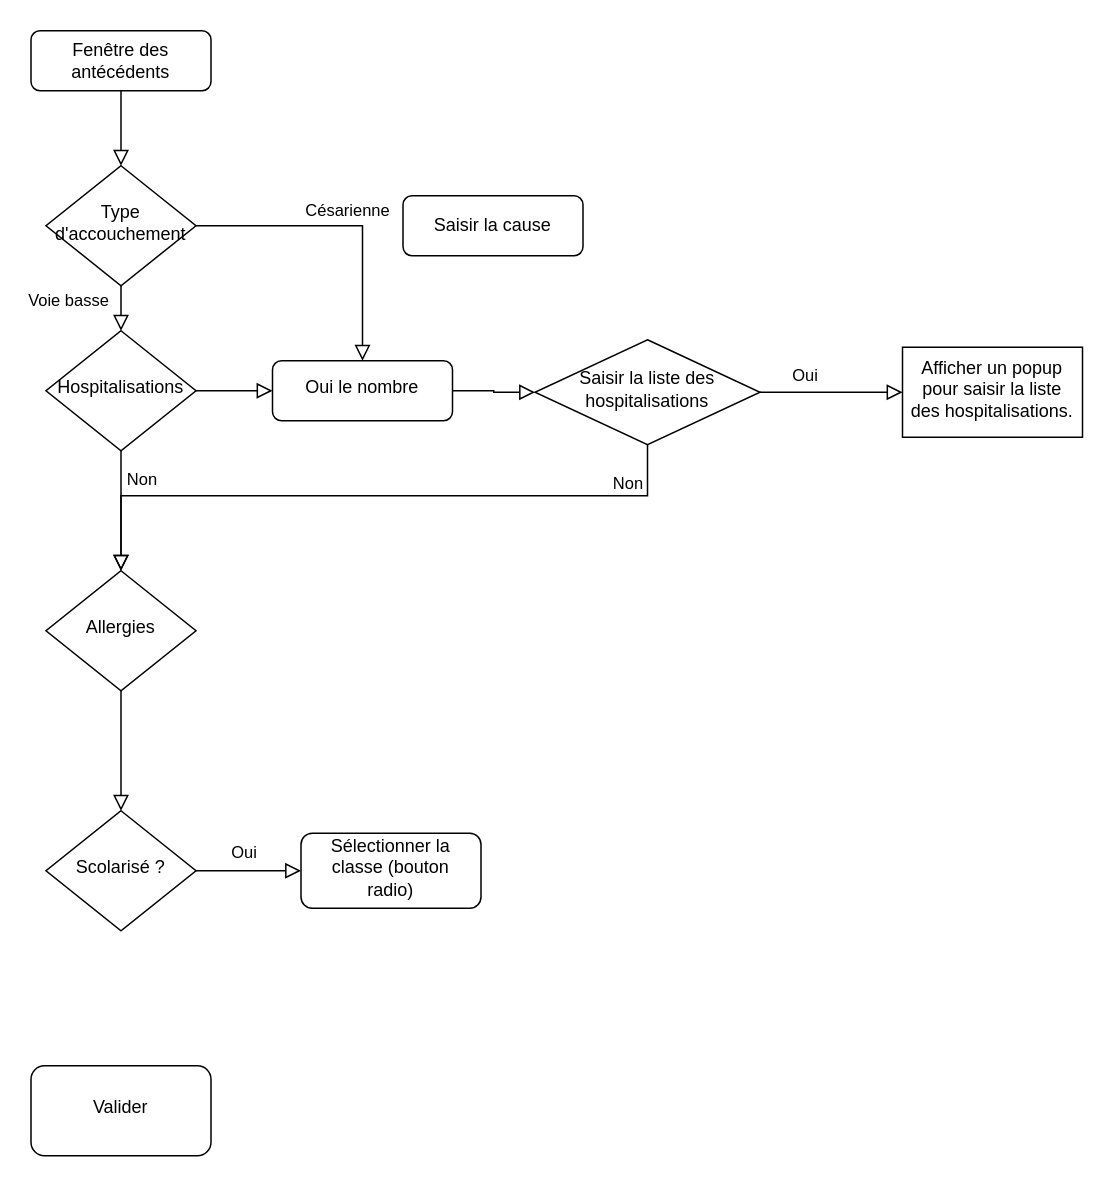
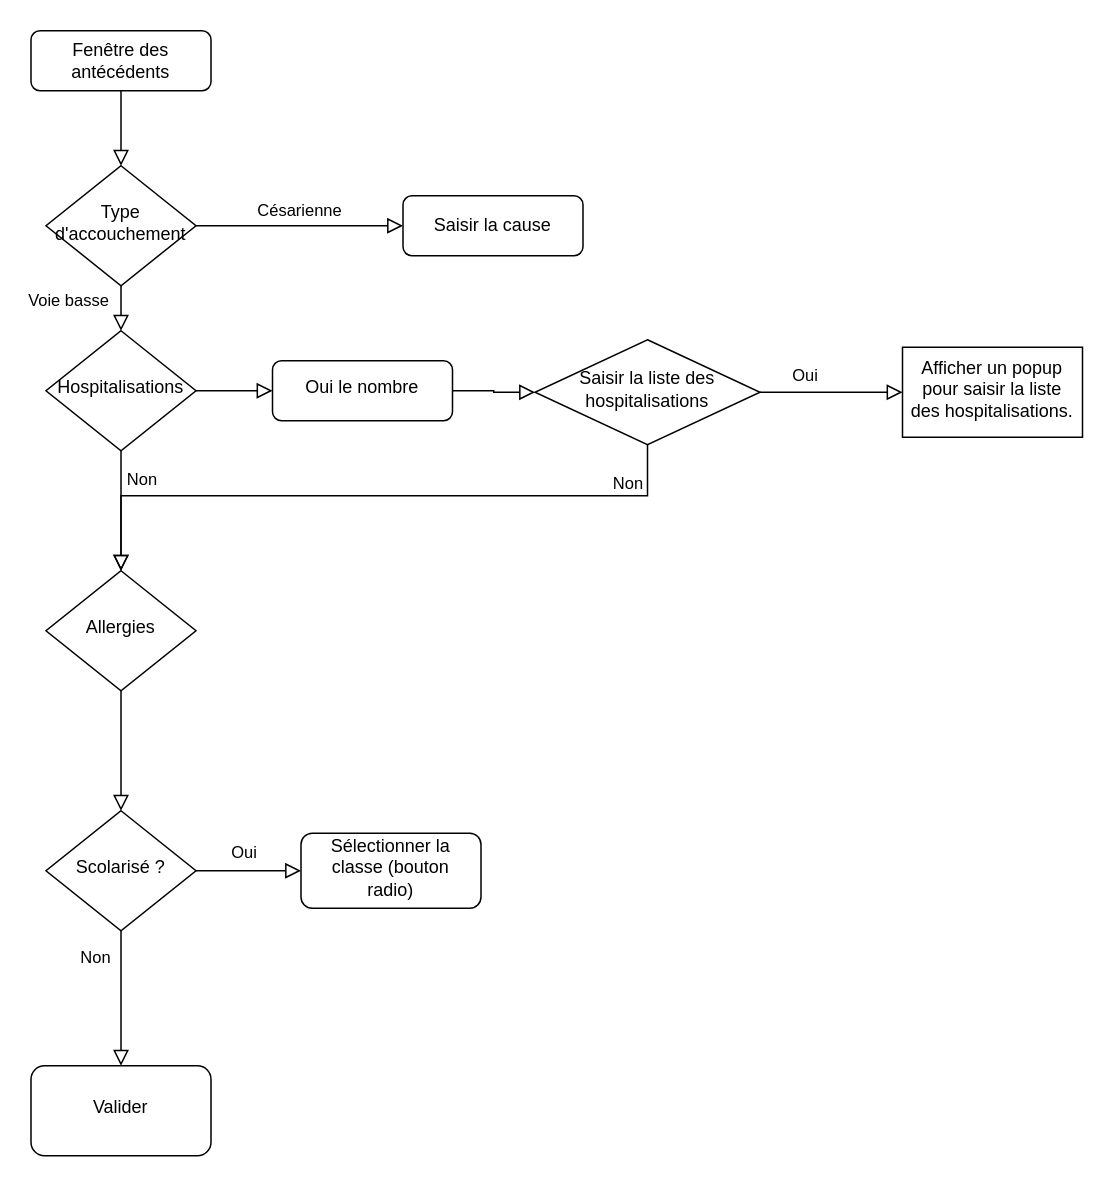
  <mxCell id="0" />
  <mxCell id="1" parent="0" />
  <mxCell id="2" value="" style="rounded=0;html=1;jettySize=auto;orthogonalLoop=1;fontSize=11;endArrow=block;endFill=0;endSize=8;strokeWidth=1;shadow=0;labelBackgroundColor=none;edgeStyle=orthogonalEdgeStyle;" edge="1" parent="1" source="3" target="6"><mxGeometry relative="1" as="geometry" /></mxCell>
  <mxCell id="3" value="Fenêtre des antécédents" style="rounded=1;whiteSpace=wrap;html=1;fontSize=12;glass=0;strokeWidth=1;shadow=0;" vertex="1" parent="1"><mxGeometry x="20" y="20" width="120" height="40" as="geometry" /></mxCell>
  <mxCell id="4" value="Voie basse" style="rounded=0;html=1;jettySize=auto;orthogonalLoop=1;fontSize=11;endArrow=block;endFill=0;endSize=8;strokeWidth=1;shadow=0;labelBackgroundColor=none;edgeStyle=orthogonalEdgeStyle;" edge="1" parent="1" source="6" target="11"><mxGeometry x="0.2" y="-35" relative="1" as="geometry"><mxPoint as="offset" /><mxPoint x="80" y="220" as="targetPoint" /></mxGeometry></mxCell>
- <mxCell id="5" value="Césarienne" style="edgeStyle=orthogonalEdgeStyle;rounded=0;html=1;jettySize=auto;orthogonalLoop=1;fontSize=11;endArrow=block;endFill=0;endSize=8;strokeWidth=1;shadow=0;labelBackgroundColor=none;" edge="1" parent="1" source="6" target="13"><mxGeometry y="10" relative="1" as="geometry"><mxPoint as="offset" /></mxGeometry></mxCell>
+ <mxCell id="5" value="Césarienne" style="edgeStyle=orthogonalEdgeStyle;rounded=0;html=1;jettySize=auto;orthogonalLoop=1;fontSize=11;endArrow=block;endFill=0;endSize=8;strokeWidth=1;shadow=0;labelBackgroundColor=none;" edge="1" parent="1" source="6" target="7"><mxGeometry y="10" relative="1" as="geometry"><mxPoint as="offset" /></mxGeometry></mxCell>
  <mxCell id="6" value="Type d'accouchement" style="rhombus;whiteSpace=wrap;html=1;shadow=0;fontFamily=Helvetica;fontSize=12;align=center;strokeWidth=1;spacing=6;spacingTop=-4;" vertex="1" parent="1"><mxGeometry x="30" y="110" width="100" height="80" as="geometry" /></mxCell>
  <mxCell id="7" value="Saisir la cause" style="rounded=1;whiteSpace=wrap;html=1;fontSize=12;glass=0;strokeWidth=1;shadow=0;" vertex="1" parent="1"><mxGeometry x="268" y="130" width="120" height="40" as="geometry" /></mxCell>
  <mxCell id="8" value="" style="edgeStyle=orthogonalEdgeStyle;rounded=0;orthogonalLoop=1;jettySize=auto;html=1;endArrow=block;endFill=0;endSize=8;" edge="1" parent="1" source="11"><mxGeometry relative="1" as="geometry"><mxPoint x="80" y="380" as="targetPoint" /></mxGeometry></mxCell>
  <mxCell id="9" value="Non" style="edgeLabel;html=1;align=center;verticalAlign=middle;resizable=0;points=[];" vertex="1" connectable="0" parent="8"><mxGeometry x="-0.502" y="-2" relative="1" as="geometry"><mxPoint x="15" y="-2" as="offset" /></mxGeometry></mxCell>
  <mxCell id="10" value="" style="edgeStyle=orthogonalEdgeStyle;rounded=0;orthogonalLoop=1;jettySize=auto;html=1;endArrow=block;endFill=0;endSize=8;" edge="1" parent="1" source="11" target="13"><mxGeometry relative="1" as="geometry" /></mxCell>
  <mxCell id="11" value="Hospitalisations" style="rhombus;whiteSpace=wrap;html=1;shadow=0;fontFamily=Helvetica;fontSize=12;align=center;strokeWidth=1;spacing=6;spacingTop=-4;" vertex="1" parent="1"><mxGeometry x="30" y="220" width="100" height="80" as="geometry" /></mxCell>
  <mxCell id="12" value="" style="edgeStyle=orthogonalEdgeStyle;rounded=0;orthogonalLoop=1;jettySize=auto;html=1;endArrow=block;endFill=0;endSize=8;" edge="1" parent="1" source="13" target="18"><mxGeometry relative="1" as="geometry" /></mxCell>
  <mxCell id="13" value="Oui le nombre" style="whiteSpace=wrap;html=1;shadow=0;strokeWidth=1;spacing=6;spacingTop=-4;rounded=1;" vertex="1" parent="1"><mxGeometry x="181" y="240" width="120" height="40" as="geometry" /></mxCell>
  <mxCell id="14" value="" style="edgeStyle=orthogonalEdgeStyle;rounded=0;orthogonalLoop=1;jettySize=auto;html=1;endArrow=block;endFill=0;endSize=8;" edge="1" parent="1" source="18" target="19"><mxGeometry relative="1" as="geometry" /></mxCell>
  <mxCell id="15" value="Oui" style="edgeLabel;html=1;align=center;verticalAlign=middle;resizable=0;points=[];" vertex="1" connectable="0" parent="14"><mxGeometry x="-0.075" relative="1" as="geometry"><mxPoint x="-15" y="-12" as="offset" /></mxGeometry></mxCell>
  <mxCell id="16" value="" style="edgeStyle=orthogonalEdgeStyle;rounded=0;orthogonalLoop=1;jettySize=auto;html=1;entryX=0.5;entryY=0;entryDx=0;entryDy=0;endArrow=block;endFill=0;endSize=8;" edge="1" parent="1" source="18"><mxGeometry relative="1" as="geometry"><mxPoint x="80" y="380" as="targetPoint" /><Array as="points"><mxPoint x="431" y="330" /><mxPoint x="80" y="330" /></Array></mxGeometry></mxCell>
  <mxCell id="17" value="Non" style="edgeLabel;html=1;align=center;verticalAlign=middle;resizable=0;points=[];" vertex="1" connectable="0" parent="16"><mxGeometry x="-0.884" y="-2" relative="1" as="geometry"><mxPoint x="-12" as="offset" /></mxGeometry></mxCell>
  <mxCell id="18" value="Saisir la liste des hospitalisations" style="rhombus;whiteSpace=wrap;html=1;shadow=0;strokeWidth=1;spacing=6;spacingTop=-4;rounded=0;" vertex="1" parent="1"><mxGeometry x="356" y="226" width="150" height="70" as="geometry" /></mxCell>
  <mxCell id="19" value="Afficher un popup pour saisir la liste des hospitalisations." style="whiteSpace=wrap;html=1;shadow=0;strokeWidth=1;spacing=6;spacingTop=-4;rounded=0;" vertex="1" parent="1"><mxGeometry x="601" y="231" width="120" height="60" as="geometry" /></mxCell>
  <mxCell id="20" value="" style="edgeStyle=orthogonalEdgeStyle;rounded=0;orthogonalLoop=1;jettySize=auto;html=1;endArrow=block;endFill=0;endSize=8;" edge="1" parent="1" source="21" target="26"><mxGeometry relative="1" as="geometry" /></mxCell>
  <mxCell id="21" value="Allergies" style="rhombus;whiteSpace=wrap;html=1;shadow=0;fontFamily=Helvetica;fontSize=12;align=center;strokeWidth=1;spacing=6;spacingTop=-4;" vertex="1" parent="1"><mxGeometry x="30" y="380" width="100" height="80" as="geometry" /></mxCell>
+ <mxCell id="22" value="" style="edgeStyle=orthogonalEdgeStyle;rounded=0;orthogonalLoop=1;jettySize=auto;html=1;endArrow=block;endFill=0;endSize=8;" edge="1" parent="1" source="26" target="27"><mxGeometry relative="1" as="geometry" /></mxCell>
+ <mxCell id="23" value="Non" style="edgeLabel;html=1;align=center;verticalAlign=middle;resizable=0;points=[];" vertex="1" connectable="0" parent="22"><mxGeometry x="-0.437" y="3" relative="1" as="geometry"><mxPoint x="-21" y="-8" as="offset" /></mxGeometry></mxCell>
  <mxCell id="24" value="" style="edgeStyle=orthogonalEdgeStyle;rounded=0;orthogonalLoop=1;jettySize=auto;html=1;endSize=8;endArrow=block;endFill=0;" edge="1" parent="1" source="26" target="28"><mxGeometry relative="1" as="geometry" /></mxCell>
  <mxCell id="25" value="Oui" style="edgeLabel;html=1;align=center;verticalAlign=middle;resizable=0;points=[];" vertex="1" connectable="0" parent="24"><mxGeometry x="0.009" y="1" relative="1" as="geometry"><mxPoint x="-4" y="-12" as="offset" /></mxGeometry></mxCell>
  <mxCell id="26" value="Scolarisé ?" style="rhombus;whiteSpace=wrap;html=1;shadow=0;fontFamily=Helvetica;fontSize=12;align=center;strokeWidth=1;spacing=6;spacingTop=-4;" vertex="1" parent="1"><mxGeometry x="30" y="540" width="100" height="80" as="geometry" /></mxCell>
  <mxCell id="27" value="Valider" style="whiteSpace=wrap;html=1;shadow=0;strokeWidth=1;spacing=6;spacingTop=-4;rounded=1;" vertex="1" parent="1"><mxGeometry x="20" y="710" width="120" height="60" as="geometry" /></mxCell>
  <mxCell id="28" value="Sélectionner la classe (bouton radio)" style="whiteSpace=wrap;html=1;shadow=0;strokeWidth=1;spacing=6;spacingTop=-4;rounded=1;" vertex="1" parent="1"><mxGeometry x="200" y="555" width="120" height="50" as="geometry" /></mxCell>
